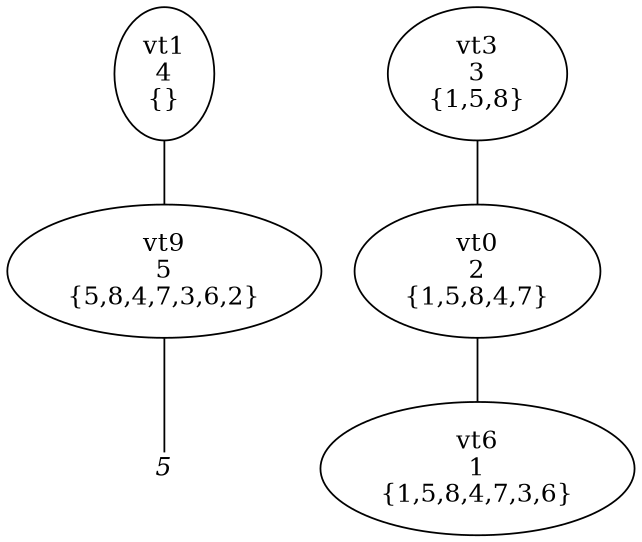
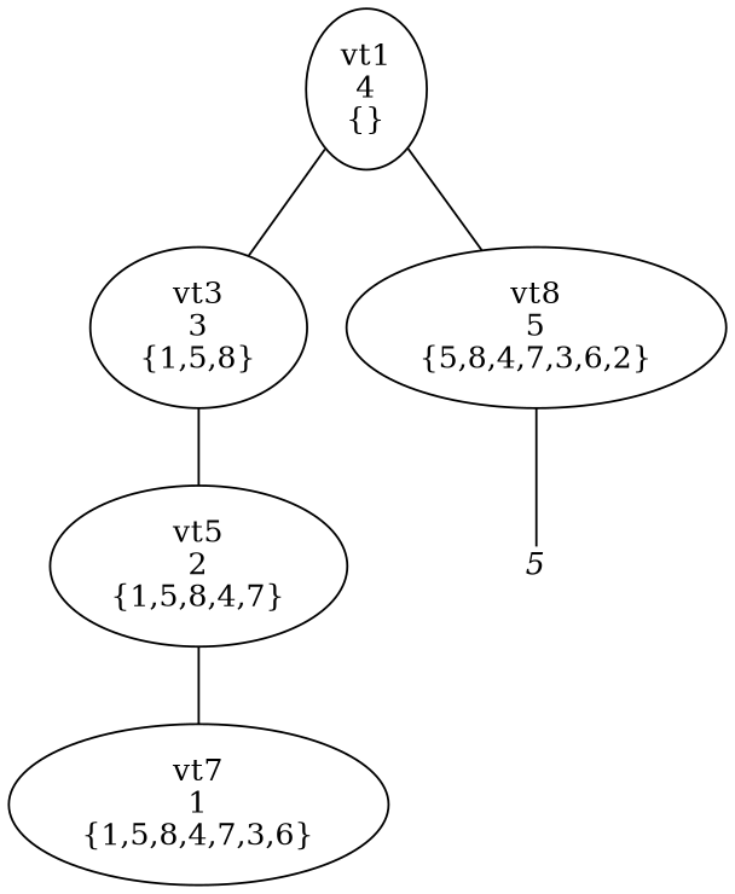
  digraph {
    node [shape=ellipse]
    edge [arrowhead=none]
    n1 [label="vt1\n4\n{}"]
    n2 [label="vt3\n3\n{1,5,8}"]
-   n3 [label="vt9\n5\n{5,8,4,7,3,6,2}"]
-   n4 [label="vt0\n2\n{1,5,8,4,7}"]
-   n5 [label="vt6\n1\n{1,5,8,4,7,3,6}"]
+   n3 [label="vt8\n5\n{5,8,4,7,3,6,2}"]
+   n4 [label="vt5\n2\n{1,5,8,4,7}"]
+   n5 [label="vt7\n1\n{1,5,8,4,7,3,6}"]
    n6 [fixedsize=true fontname="Times-Italic" fontsize=14 height=.25 label=5 shape=plaintext width=.25]
+   n1 -> n2
    n1 -> n3
    n2 -> n4
    n3 -> n6
    n4 -> n5
  }
